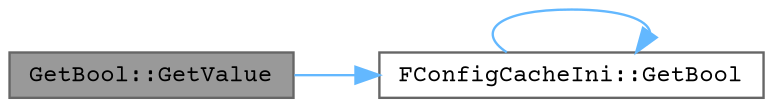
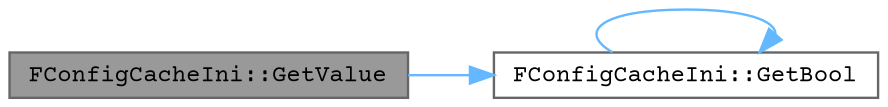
  digraph {
    rankdir=LR
    fontname="Courier Prime"
    node [fontname="Courier Prime" fontsize=10 shape=box style=filled]
    edge [color=steelblue1 fontname="Courier Prime" fontsize=10 labelfontname=Helvetica labelfontsize=10 style=solid]
-   n1 [color=gray40 fillcolor=grey60 fontcolor=black height=0.2 label="GetBool::GetValue" width=0.4]
+   n1 [color=gray40 fillcolor=grey60 fontcolor=black height=0.2 label="FConfigCacheIni::GetValue" width=0.4]
    n2 [color=grey40 fillcolor=white height=0.2 label="FConfigCacheIni::GetBool" width=0.4]
    n1 -> n2
    n2 -> n2
  }
